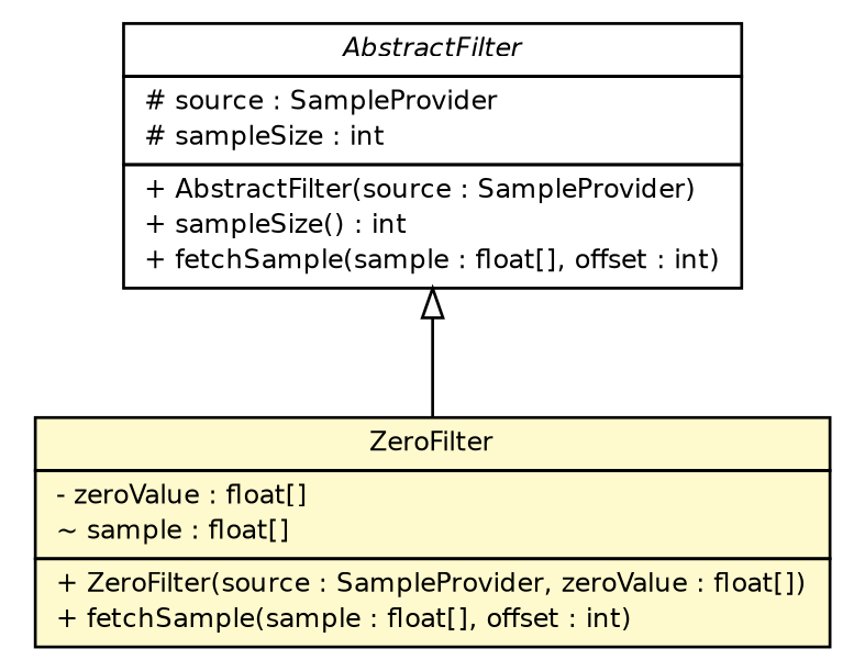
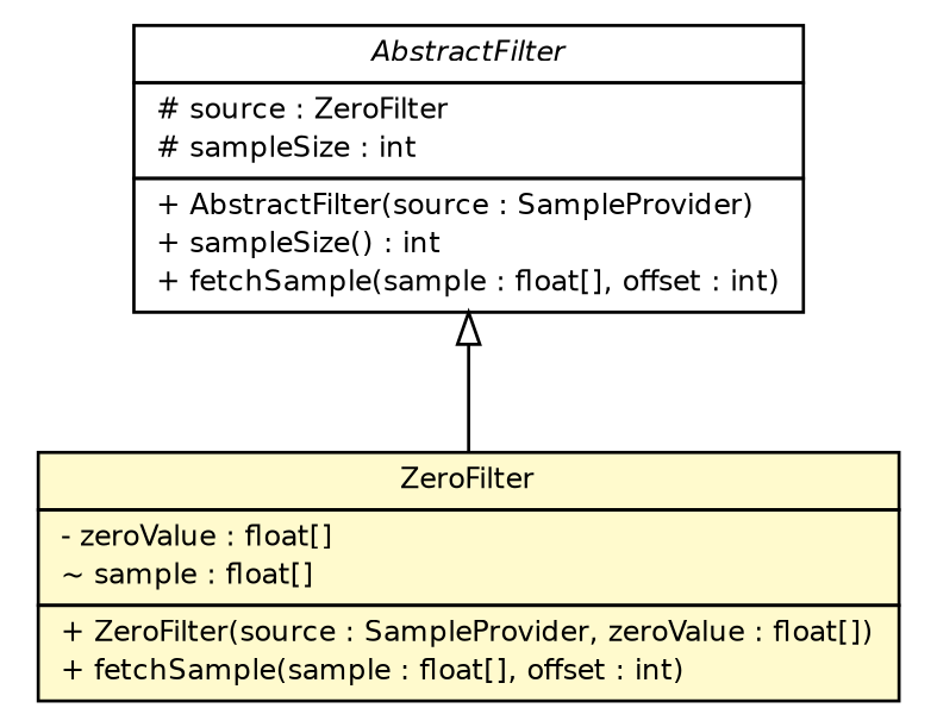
  digraph {
    nodesep=0.25
    ranksep=0.5
    node [fontcolor=black fontname=Helvetica fontsize=9.0 shape=plaintext]
-   n1 [label=<<table title="lejos.robotics.filter.AbstractFilter" border="0" cellborder="1" cellspacing="0" cellpadding="2" port="p" href="./AbstractFilter.html"> 		<tr><td><table border="0" cellspacing="0" cellpadding="1"> <tr><td align="center" balign="center"><font face="Helvetica-Oblique"> AbstractFilter </font></td></tr> 		</table></td></tr> 		<tr><td><table border="0" cellspacing="0" cellpadding="1"> <tr><td align="left" balign="left"> # source : SampleProvider </td></tr> <tr><td align="left" balign="left"> # sampleSize : int </td></tr> 		</table></td></tr> 		<tr><td><table border="0" cellspacing="0" cellpadding="1"> <tr><td align="left" balign="left"> + AbstractFilter(source : SampleProvider) </td></tr> <tr><td align="left" balign="left"> + sampleSize() : int </td></tr> <tr><td align="left" balign="left"> + fetchSample(sample : float[], offset : int) </td></tr> 		</table></td></tr> 		</table>>]
+   n1 [label=<<table title="lejos.robotics.filter.AbstractFilter" border="0" cellborder="1" cellspacing="0" cellpadding="2" port="p" href="./AbstractFilter.html"> 		<tr><td><table border="0" cellspacing="0" cellpadding="1"> <tr><td align="center" balign="center"><font face="Helvetica-Oblique"> AbstractFilter </font></td></tr> 		</table></td></tr> 		<tr><td><table border="0" cellspacing="0" cellpadding="1"> <tr><td align="left" balign="left"> # source : ZeroFilter </td></tr> <tr><td align="left" balign="left"> # sampleSize : int </td></tr> 		</table></td></tr> 		<tr><td><table border="0" cellspacing="0" cellpadding="1"> <tr><td align="left" balign="left"> + AbstractFilter(source : SampleProvider) </td></tr> <tr><td align="left" balign="left"> + sampleSize() : int </td></tr> <tr><td align="left" balign="left"> + fetchSample(sample : float[], offset : int) </td></tr> 		</table></td></tr> 		</table>>]
    n2 [label=<<table title="lejos.robotics.filter.ZeroFilter" border="0" cellborder="1" cellspacing="0" cellpadding="2" port="p" bgcolor="lemonChiffon" href="./ZeroFilter.html"> 		<tr><td><table border="0" cellspacing="0" cellpadding="1"> <tr><td align="center" balign="center"> ZeroFilter </td></tr> 		</table></td></tr> 		<tr><td><table border="0" cellspacing="0" cellpadding="1"> <tr><td align="left" balign="left"> - zeroValue : float[] </td></tr> <tr><td align="left" balign="left"> ~ sample : float[] </td></tr> 		</table></td></tr> 		<tr><td><table border="0" cellspacing="0" cellpadding="1"> <tr><td align="left" balign="left"> + ZeroFilter(source : SampleProvider, zeroValue : float[]) </td></tr> <tr><td align="left" balign="left"> + fetchSample(sample : float[], offset : int) </td></tr> 		</table></td></tr> 		</table>>]
    n1 -> n2 [arrowtail=empty dir=back fontname=Helvetica fontsize=10 headport=p labelfontname=Helvetica labelfontsize=10 tailport=p]
  }
